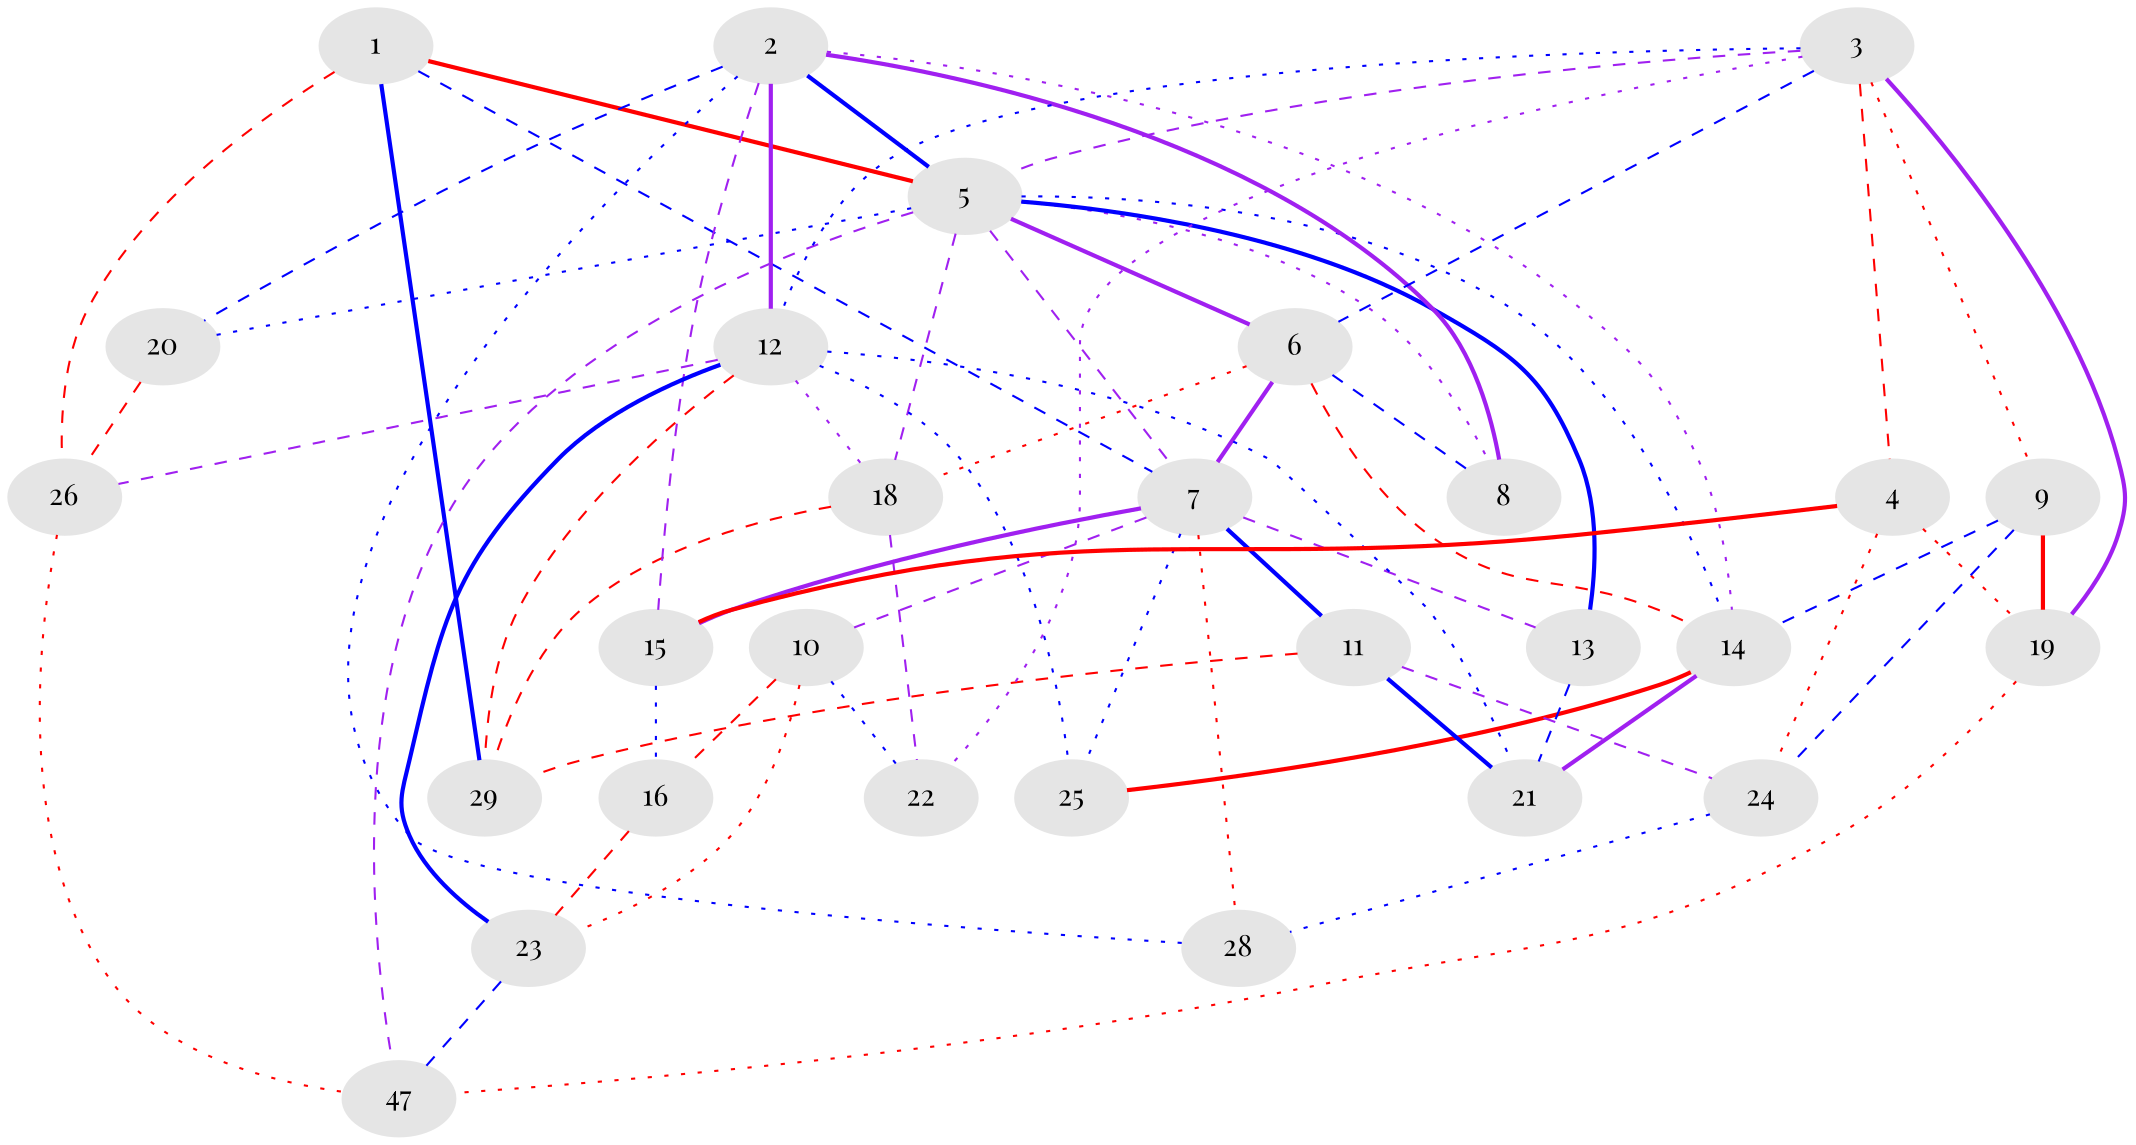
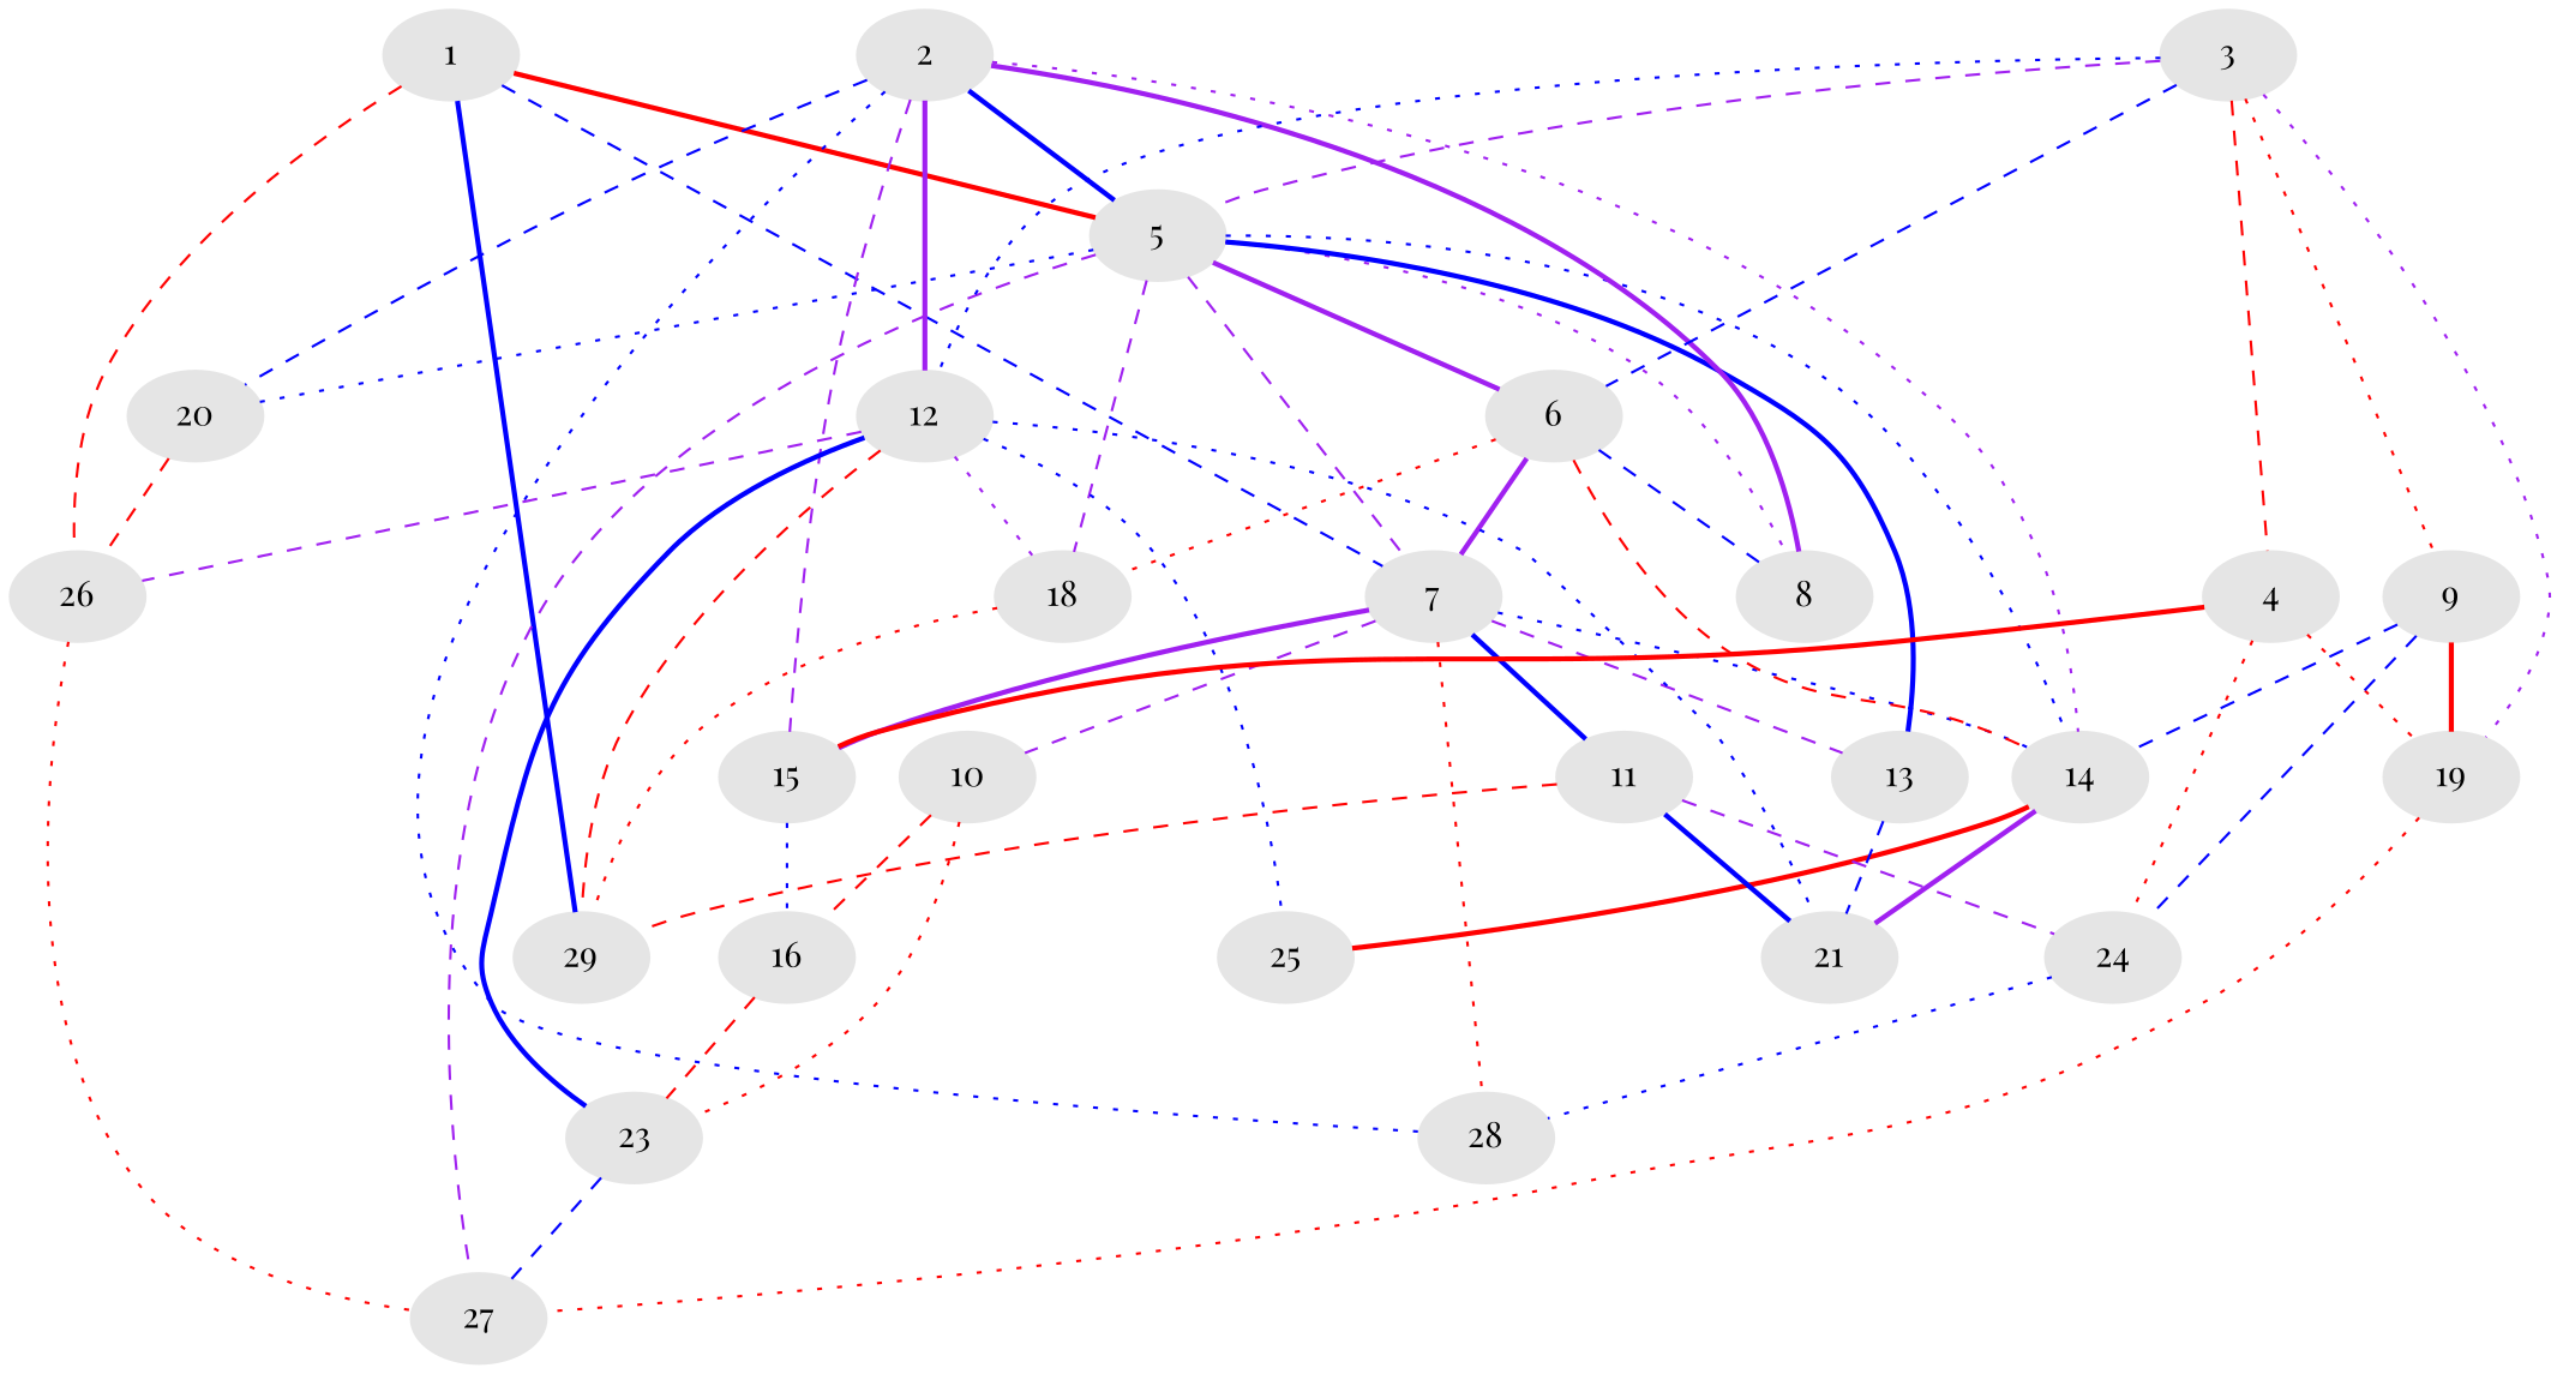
  graph {
    fontname="Playfair Display"
    node [color=gray90 fontname="Playfair Display" style=filled]
    edge [color=blue fontname="Playfair Display" style=dashed weight=1.0]
    1
    5
    7
    26
    29
    8
    14
    20
    6
    13
    18
-   27 [label=47]
+   27
    15
    28
    10
    11
    2
    12
    23
    21
    25
    16
    3
    4
    9
    19
-   22
    24
    1 -- 5 [color=red style=bold]
    1 -- 7
    1 -- 26 [color=red]
    1 -- 29 [style=bold]
    5 -- 7 [color=purple]
    5 -- 8 [color=purple style=dotted weight=2.0]
    5 -- 14 [style=dotted]
    5 -- 20 [style=dotted]
    5 -- 6 [color=purple style=bold]
    5 -- 13 [style=bold]
    5 -- 18 [color=purple]
    5 -- 27 [color=purple]
-   7 -- 25 [style=dotted]
+   7 -- 14 [style=dotted]
    7 -- 13 [color=purple]
    7 -- 15 [color=purple style=bold]
    7 -- 28 [color=red style=dotted weight=2.0]
    7 -- 10 [color=purple]
    7 -- 11 [style=bold]
    26 -- 27 [color=red style=dotted]
    14 -- 21 [color=purple style=bold]
    14 -- 25 [color=red style=bold]
    20 -- 26 [color=red]
    6 -- 7 [color=purple style=bold]
    6 -- 8
    6 -- 14 [color=red]
    6 -- 18 [color=red style=dotted weight=2.0]
    13 -- 21
-   18 -- 29 [color=red]
-   18 -- 22 [color=purple]
+   18 -- 29 [color=red style=dotted]
    15 -- 16 [style=dotted]
    10 -- 23 [color=red style=dotted]
    10 -- 16 [color=red]
-   10 -- 22 [style=dotted]
    11 -- 29 [color=red]
    11 -- 21 [style=bold]
    11 -- 24 [color=purple]
    2 -- 5 [style=bold]
    2 -- 8 [color=purple style=bold]
    2 -- 14 [color=purple style=dotted weight=2.0]
    2 -- 20
    2 -- 15 [color=purple]
    2 -- 28 [style=dotted]
    2 -- 12 [color=purple style=bold weight=3.0]
    12 -- 26 [color=purple]
    12 -- 29 [color=red]
    12 -- 18 [color=purple style=dotted]
    12 -- 23 [style=bold]
    12 -- 21 [style=dotted]
    12 -- 25 [style=dotted weight=3.0]
    23 -- 27
    16 -- 23 [color=red]
    3 -- 5 [color=purple]
    3 -- 6 [weight=2.0]
    3 -- 12 [style=dotted]
    3 -- 4 [color=red]
    3 -- 9 [color=red style=dotted]
-   3 -- 19 [color=purple style=bold]
-   3 -- 22 [color=purple style=dotted weight=2.0]
+   3 -- 19 [color=purple style=dotted]
    4 -- 15 [color=red style=bold]
    4 -- 19 [color=red style=dotted]
    4 -- 24 [color=red style=dotted]
    9 -- 14
    9 -- 19 [color=red style=bold]
    9 -- 24
    19 -- 27 [color=red style=dotted]
    24 -- 28 [style=dotted]
  }
